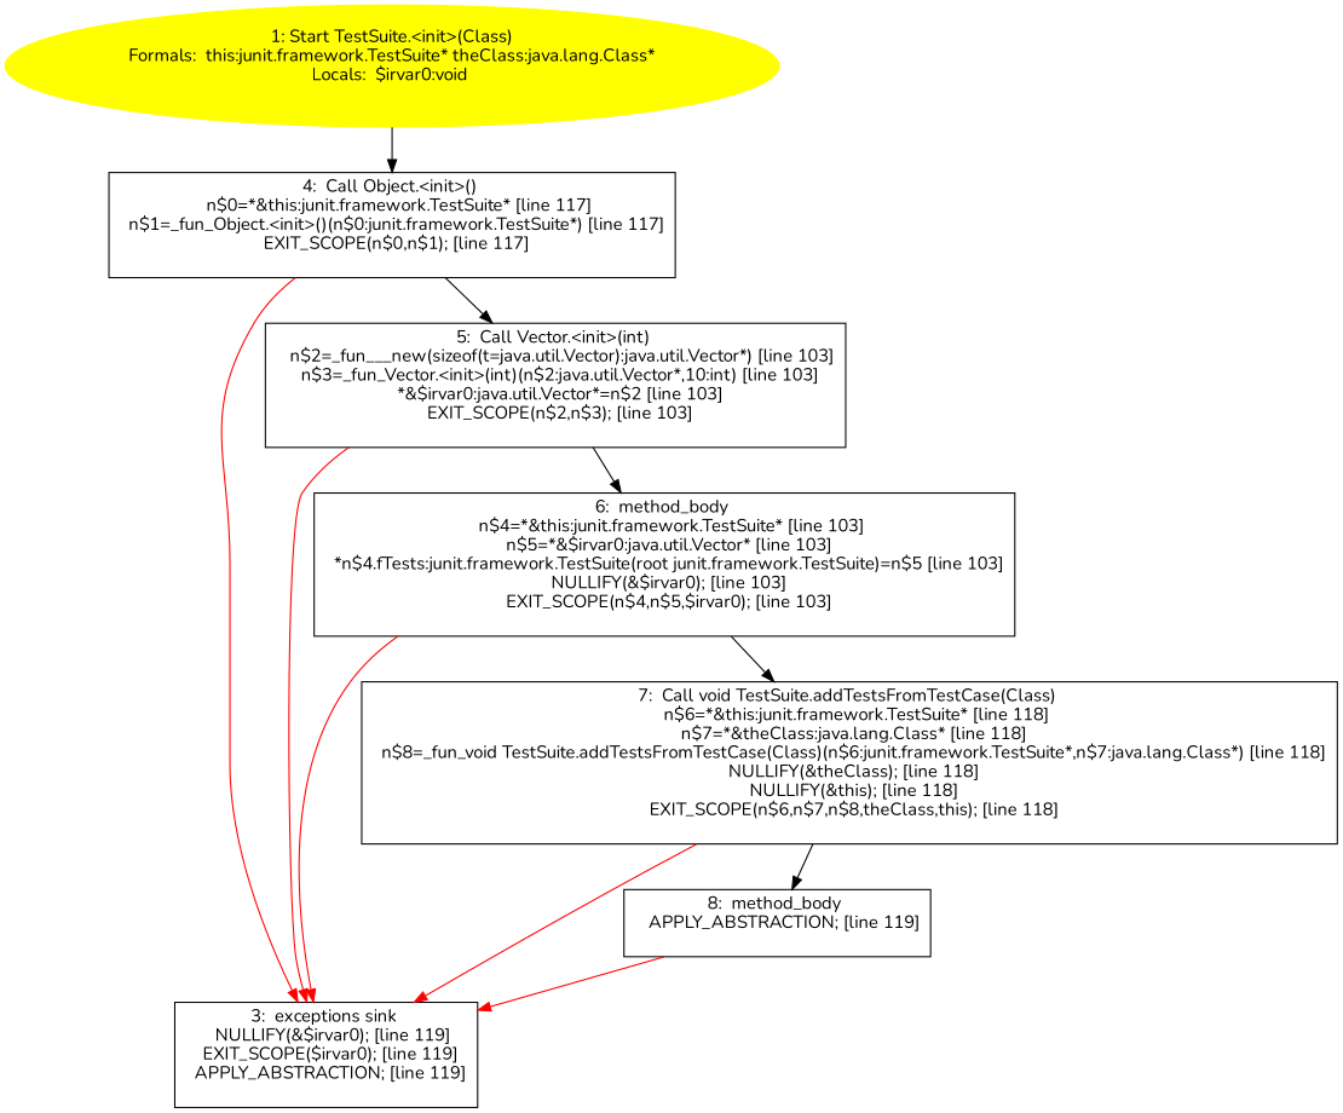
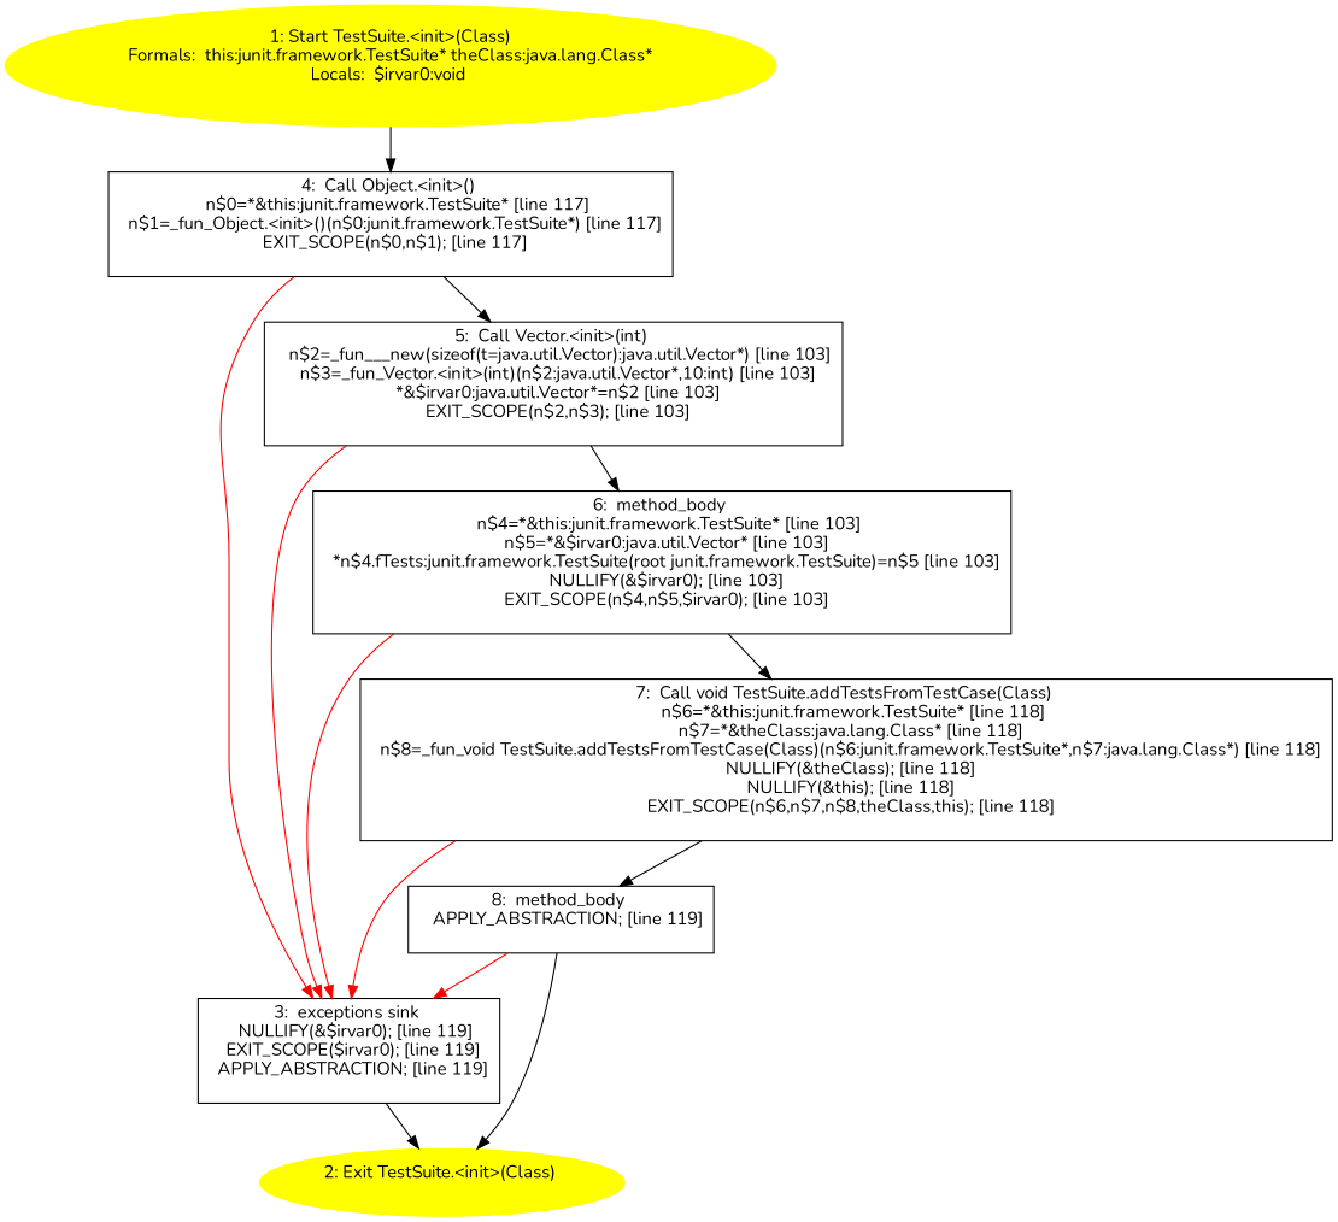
  digraph {
    fontname=Nunito
    node [fontname=Nunito shape=box]
    edge [fontname=Nunito]
    n1 [color=yellow label="1: Start TestSuite.<init>(Class)\nFormals:  this:junit.framework.TestSuite* theClass:java.lang.Class*\nLocals:  $irvar0:void \n  " style=filled shape=""]
    n2 [label="4:  Call Object.<init>() \n   n$0=*&this:junit.framework.TestSuite* [line 117]\n  n$1=_fun_Object.<init>()(n$0:junit.framework.TestSuite*) [line 117]\n  EXIT_SCOPE(n$0,n$1); [line 117]\n "]
    n3 [label="3:  exceptions sink \n   NULLIFY(&$irvar0); [line 119]\n  EXIT_SCOPE($irvar0); [line 119]\n  APPLY_ABSTRACTION; [line 119]\n "]
    n4 [label="5:  Call Vector.<init>(int) \n   n$2=_fun___new(sizeof(t=java.util.Vector):java.util.Vector*) [line 103]\n  n$3=_fun_Vector.<init>(int)(n$2:java.util.Vector*,10:int) [line 103]\n  *&$irvar0:java.util.Vector*=n$2 [line 103]\n  EXIT_SCOPE(n$2,n$3); [line 103]\n "]
+   n5 [color=yellow label="2: Exit TestSuite.<init>(Class) \n  " style=filled shape=""]
    n6 [label="6:  method_body \n   n$4=*&this:junit.framework.TestSuite* [line 103]\n  n$5=*&$irvar0:java.util.Vector* [line 103]\n  *n$4.fTests:junit.framework.TestSuite(root junit.framework.TestSuite)=n$5 [line 103]\n  NULLIFY(&$irvar0); [line 103]\n  EXIT_SCOPE(n$4,n$5,$irvar0); [line 103]\n "]
    n7 [label="7:  Call void TestSuite.addTestsFromTestCase(Class) \n   n$6=*&this:junit.framework.TestSuite* [line 118]\n  n$7=*&theClass:java.lang.Class* [line 118]\n  n$8=_fun_void TestSuite.addTestsFromTestCase(Class)(n$6:junit.framework.TestSuite*,n$7:java.lang.Class*) [line 118]\n  NULLIFY(&theClass); [line 118]\n  NULLIFY(&this); [line 118]\n  EXIT_SCOPE(n$6,n$7,n$8,theClass,this); [line 118]\n "]
    n8 [label="8:  method_body \n   APPLY_ABSTRACTION; [line 119]\n "]
    n1 -> n2
    n2 -> n3 [color=red]
    n2 -> n4
+   n3 -> n5
    n4 -> n3 [color=red]
    n4 -> n6
    n6 -> n3 [color=red]
    n6 -> n7
    n7 -> n3 [color=red]
    n7 -> n8
    n8 -> n3 [color=red]
+   n8 -> n5
  }
